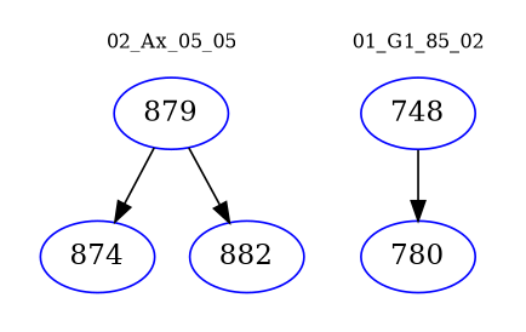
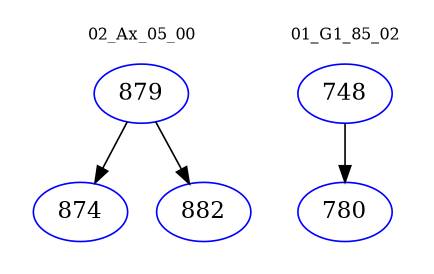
  digraph {
    node [color=blue]
    edge [color=black]
    n1 [label=879]
    n2 [label=874]
    n3 [label=882]
    n4 [label=748]
    n5 [label=780]
    subgraph cluster_1 {
      color=white
      fontsize=10
-     label="02_Ax_05_05"
+     label="02_Ax_05_00"
      n1
      n2
      n3
    }
    subgraph cluster_2 {
      color=white
      fontsize=10
      label="01_G1_85_02"
      n4
      n5
    }
    n1 -> n2
    n1 -> n3
    n4 -> n5
  }
